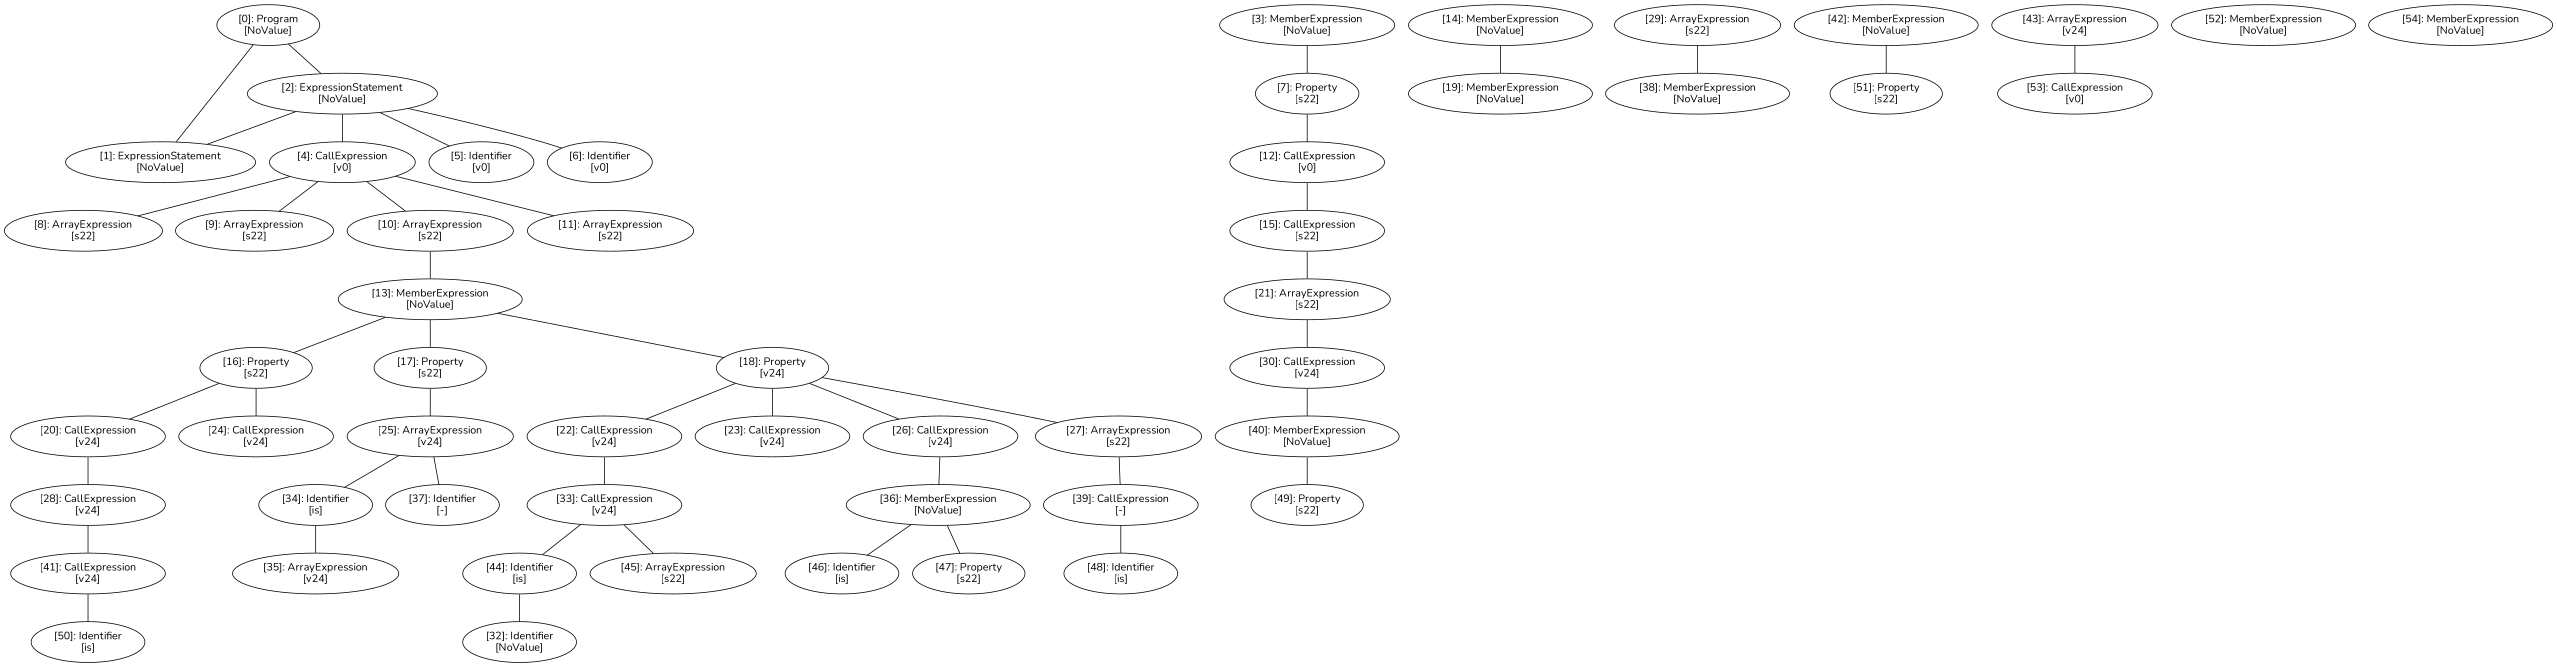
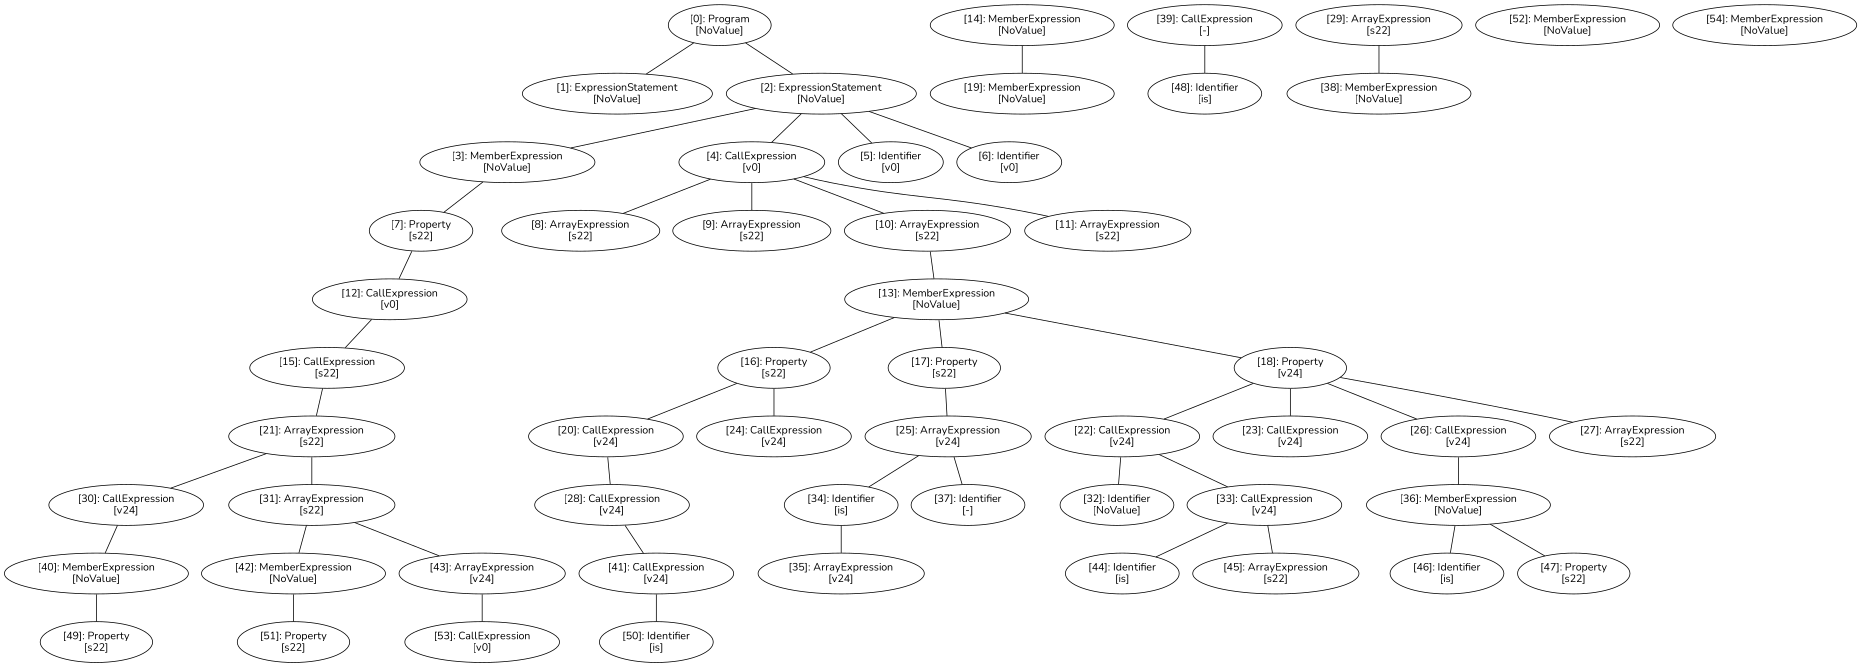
  graph {
    fontname=Nunito
    node [fontname=Nunito]
    edge [fontname=Nunito]
    n1 [label="[0]: Program\n[NoValue]"]
    n2 [label="[1]: ExpressionStatement\n[NoValue]"]
    n3 [label="[2]: ExpressionStatement\n[NoValue]"]
    n4 [label="[3]: MemberExpression\n[NoValue]"]
    n5 [label="[4]: CallExpression\n[v0]"]
    n6 [label="[5]: Identifier\n[v0]"]
    n7 [label="[6]: Identifier\n[v0]"]
    n8 [label="[7]: Property\n[s22]"]
    n9 [label="[8]: ArrayExpression\n[s22]"]
    n10 [label="[9]: ArrayExpression\n[s22]"]
    n11 [label="[10]: ArrayExpression\n[s22]"]
    n12 [label="[11]: ArrayExpression\n[s22]"]
    n13 [label="[12]: CallExpression\n[v0]"]
    n14 [label="[13]: MemberExpression\n[NoValue]"]
    n15 [label="[15]: CallExpression\n[s22]"]
    n16 [label="[16]: Property\n[s22]"]
    n17 [label="[17]: Property\n[s22]"]
    n18 [label="[18]: Property\n[v24]"]
    n19 [label="[14]: MemberExpression\n[NoValue]"]
    n20 [label="[19]: MemberExpression\n[NoValue]"]
    n21 [label="[21]: ArrayExpression\n[s22]"]
    n22 [label="[20]: CallExpression\n[v24]"]
    n23 [label="[24]: CallExpression\n[v24]"]
    n24 [label="[25]: ArrayExpression\n[v24]"]
    n25 [label="[22]: CallExpression\n[v24]"]
    n26 [label="[23]: CallExpression\n[v24]"]
    n27 [label="[26]: CallExpression\n[v24]"]
    n28 [label="[27]: ArrayExpression\n[s22]"]
    n29 [label="[30]: CallExpression\n[v24]"]
+   n30 [label="[31]: ArrayExpression\n[s22]"]
    n31 [label="[28]: CallExpression\n[v24]"]
    n32 [label="[34]: Identifier\n[is]"]
    n33 [label="[37]: Identifier\n[-]"]
    n34 [label="[32]: Identifier\n[NoValue]"]
    n35 [label="[33]: CallExpression\n[v24]"]
    n36 [label="[36]: MemberExpression\n[NoValue]"]
    n37 [label="[39]: CallExpression\n[-]"]
    n38 [label="[41]: CallExpression\n[v24]"]
    n39 [label="[29]: ArrayExpression\n[s22]"]
    n40 [label="[38]: MemberExpression\n[NoValue]"]
    n41 [label="[40]: MemberExpression\n[NoValue]"]
    n42 [label="[42]: MemberExpression\n[NoValue]"]
    n43 [label="[43]: ArrayExpression\n[v24]"]
    n44 [label="[44]: Identifier\n[is]"]
    n45 [label="[45]: ArrayExpression\n[s22]"]
    n46 [label="[35]: ArrayExpression\n[v24]"]
    n47 [label="[46]: Identifier\n[is]"]
    n48 [label="[47]: Property\n[s22]"]
    n49 [label="[48]: Identifier\n[is]"]
    n50 [label="[50]: Identifier\n[is]"]
    n51 [label="[49]: Property\n[s22]"]
    n52 [label="[51]: Property\n[s22]"]
    n53 [label="[53]: CallExpression\n[v0]"]
    n54 [label="[52]: MemberExpression\n[NoValue]"]
    n55 [label="[54]: MemberExpression\n[NoValue]"]
    n1 -- n2
    n1 -- n3
-   n3 -- n2
+   n3 -- n4
    n3 -- n5
    n3 -- n6
    n3 -- n7
    n4 -- n8
    n5 -- n9
    n5 -- n10
    n5 -- n11
    n5 -- n12
    n8 -- n13
    n11 -- n14
    n13 -- n15
    n14 -- n16
    n14 -- n17
    n14 -- n18
    n15 -- n21
    n16 -- n22
    n16 -- n23
    n17 -- n24
    n18 -- n25
    n18 -- n26
    n18 -- n27
    n18 -- n28
    n19 -- n20
    n21 -- n29
+   n21 -- n30
    n22 -- n31
    n24 -- n32
    n24 -- n33
-   n44 -- n34
+   n25 -- n34
    n25 -- n35
    n27 -- n36
-   n28 -- n37
    n29 -- n41
+   n30 -- n42
+   n30 -- n43
    n31 -- n38
    n32 -- n46
    n35 -- n44
    n35 -- n45
    n36 -- n47
    n36 -- n48
    n37 -- n49
    n38 -- n50
    n39 -- n40
    n41 -- n51
    n42 -- n52
    n43 -- n53
  }
